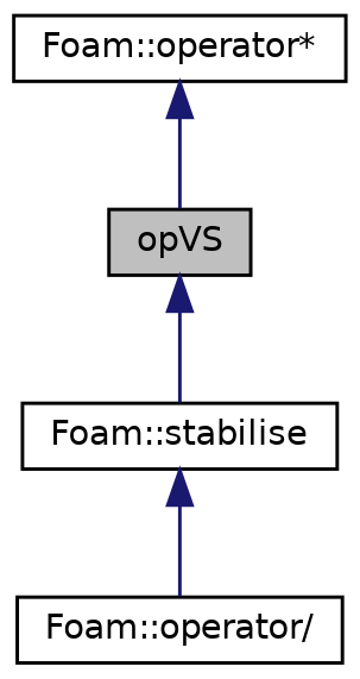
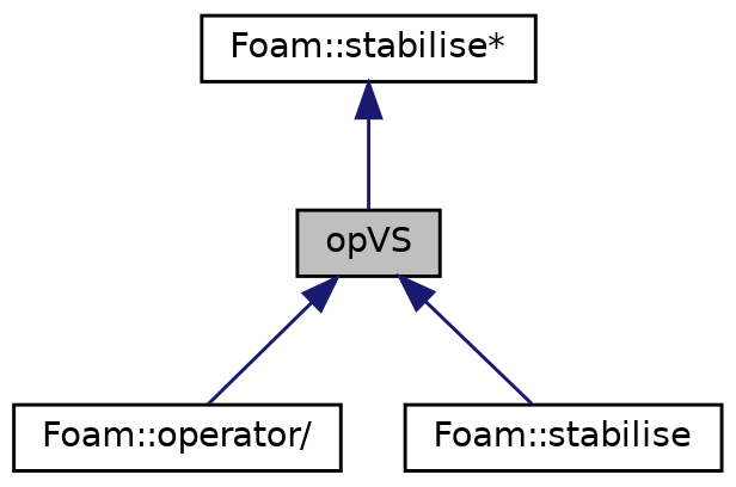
  digraph {
    rankdir=TB
    node [color=black fontname=Helvetica fontsize=10 shape=record]
    edge [color=midnightblue dir=back fontname=Helvetica fontsize=10 labelfontname=Helvetica labelfontsize=10 style=solid]
    n1 [fillcolor=grey75 fontcolor=black height=0.2 label=opVS style=filled width=0.4]
    n2 [height=0.2 label="Foam::operator/" width=0.4]
    n3 [height=0.2 label="Foam::stabilise" width=0.4]
-   n4 [height=0.2 label="Foam::operator*" width=0.4]
-   n3 -> n2
+   n4 [height=0.2 label="Foam::stabilise*" width=0.4]
+   n1 -> n2
    n1 -> n3
    n4 -> n1
  }
